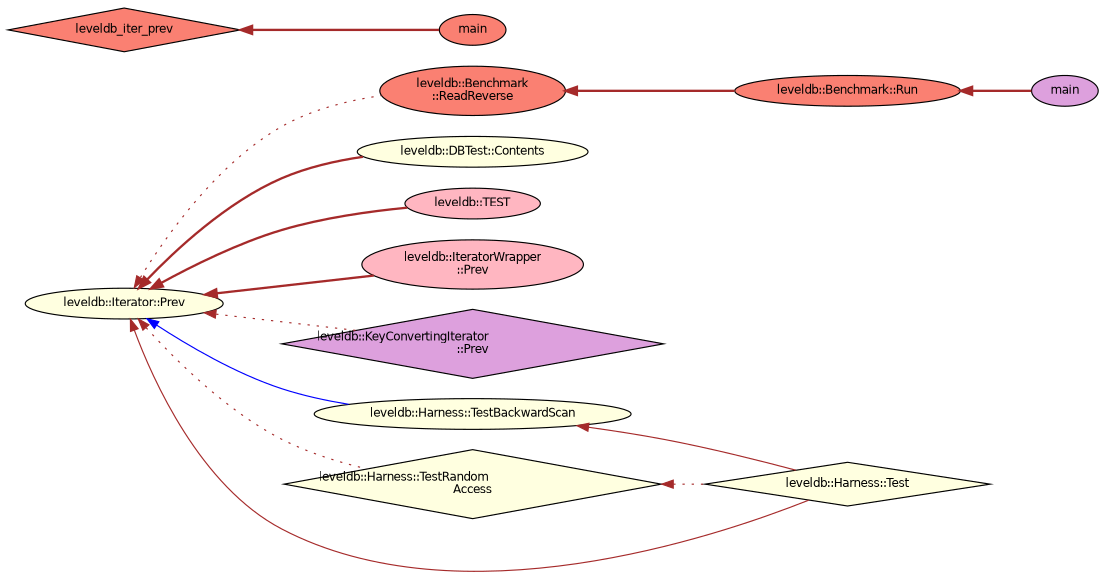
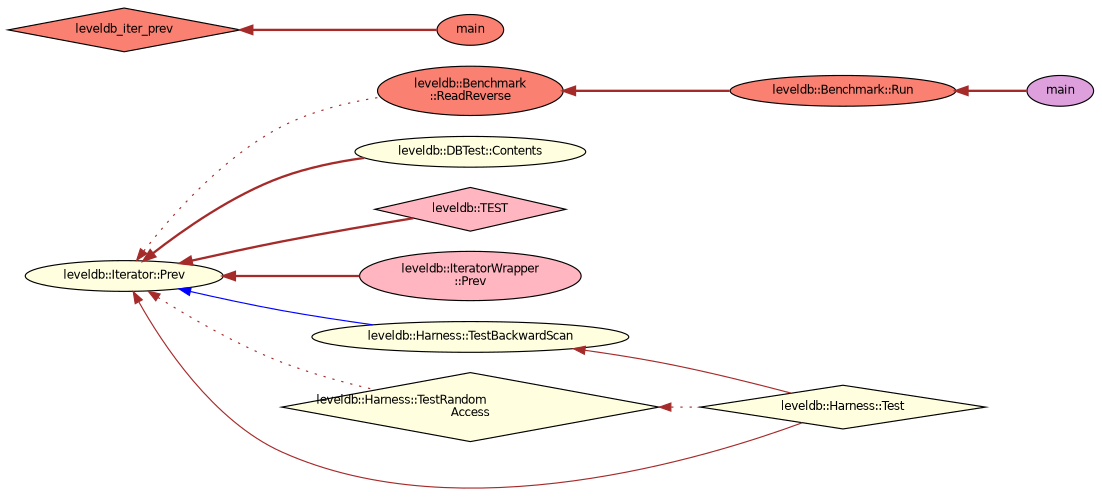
  digraph {
    rankdir=LR
    node [color=black fillcolor=lightyellow fontname=Helvetica fontsize=10 shape=ellipse style=filled]
    edge [color=brown dir=back fontname=Helvetica fontsize=10 labelfontname=Helvetica labelfontsize=10 style=bold]
    n1 [fontcolor=black height=0.2 label="leveldb::Iterator::Prev" width=0.4]
    n2 [fillcolor=salmon height=0.2 label="leveldb::Benchmark\l::ReadReverse" width=0.4]
    n3 [height=0.2 label="leveldb::DBTest::Contents" width=0.4]
-   n4 [fillcolor=lightpink height=0.2 label="leveldb::TEST" width=0.4]
+   n4 [fillcolor=lightpink height=0.2 label="leveldb::TEST" shape=diamond width=0.4]
    n5 [fillcolor=lightpink height=0.2 label="leveldb::IteratorWrapper\l::Prev" width=0.4]
-   n6 [fillcolor=plum height=0.2 label="leveldb::KeyConvertingIterator\l::Prev" shape=diamond width=0.4]
    n7 [height=0.2 label="leveldb::Harness::TestBackwardScan" width=0.4]
    n8 [height=0.2 label="leveldb::Harness::TestRandom\lAccess" shape=diamond width=0.4]
    n9 [height=0.2 label="leveldb::Harness::Test" shape=diamond width=0.4]
    n10 [fillcolor=salmon height=0.2 label=leveldb_iter_prev shape=diamond width=0.4]
    n11 [fillcolor=salmon height=0.2 label=main width=0.4]
    n12 [fillcolor=salmon height=0.2 label="leveldb::Benchmark::Run" width=0.4]
    n13 [fillcolor=plum height=0.2 label=main width=0.4]
    n1 -> n2 [style=dotted]
    n1 -> n3
    n1 -> n4
    n1 -> n5
-   n1 -> n6 [style=dotted]
    n1 -> n7 [color=blue style=solid]
    n1 -> n8 [style=dotted]
    n1 -> n9 [style=solid]
    n2 -> n12
    n7 -> n9 [style=solid]
    n8 -> n9 [style=dotted]
    n10 -> n11
    n12 -> n13
  }
